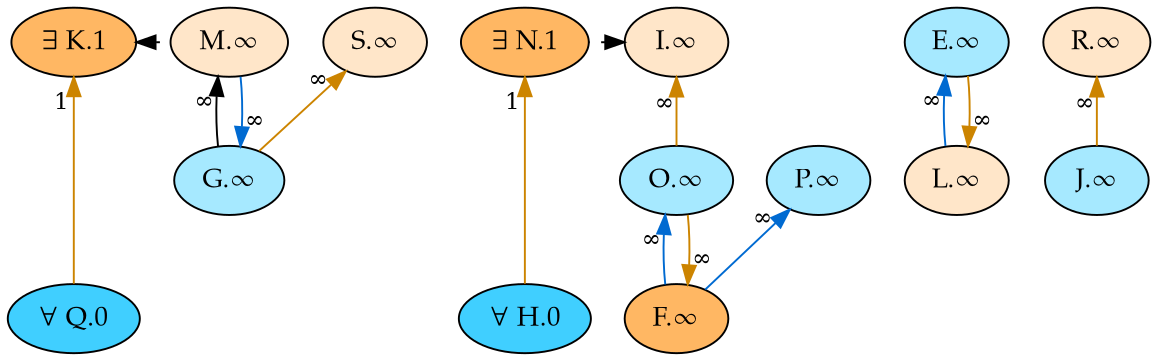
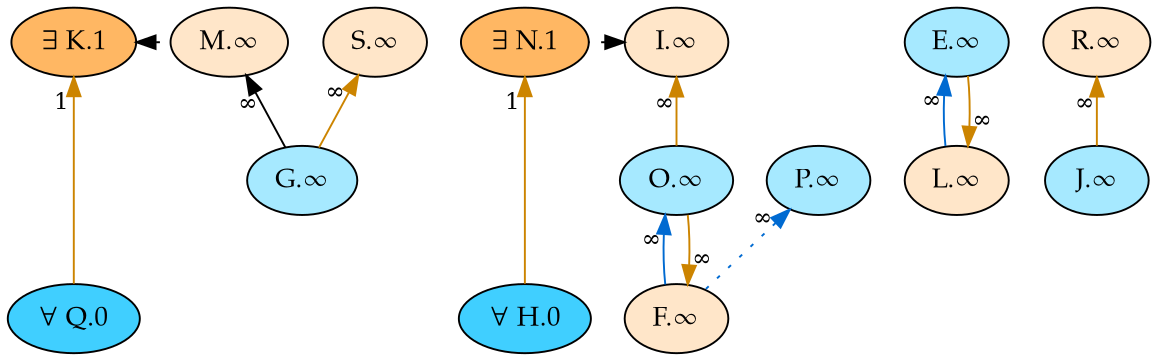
  digraph {
    rankdir=TB
    node [fillcolor="#ffe6c9" fontname=Palatino fontsize=14 style=filled]
    edge [color="#cc8400" dir=back fontsize=12 labeldistance=1.5 style=solid taillabel="∞"]
    n1 [fillcolor="#40cfff" label="∀ Q.0"]
    n2 [fillcolor="#40cfff" label="∀ H.0"]
    n3 [fillcolor="#ffb763" label="∃ N.1"]
    n4 [fillcolor="#ffb763" label="∃ K.1"]
    n5 [label="M.∞"]
    n6 [fillcolor="#a6e9ff" label="E.∞"]
    n7 [label="L.∞"]
    n8 [fillcolor="#a6e9ff" label="O.∞"]
-   n9 [fillcolor="#ffb763" label="F.∞"]
+   n9 [label="F.∞"]
    n10 [fillcolor="#a6e9ff" label="J.∞"]
    n11 [label="R.∞"]
    n12 [fillcolor="#a6e9ff" label="G.∞"]
    n13 [fillcolor="#a6e9ff" label="P.∞"]
    n14 [label="I.∞"]
    n15 [label="S.∞"]
    subgraph sub_1 {
      rank=max
      n1
      n2
    }
    subgraph sub_2 {
      rank=min
      n3
      n4
    }
    n3 -> n2 [taillabel=1]
    n4 -> n1 [taillabel=1]
    n4 -> n5 [color=black constraint=false style=dotted taillabel=""]
    n5 -> n12 [color=black]
    n6 -> n7 [color="#006ad1"]
    n7 -> n6
    n8 -> n9 [color="#006ad1"]
    n9 -> n8
    n11 -> n10
-   n12 -> n5 [color="#006ad1"]
-   n13 -> n9 [color="#006ad1"]
+   n13 -> n9 [color="#006ad1" style=dotted]
    n14 -> n3 [color=black constraint=false style=dotted taillabel=""]
    n14 -> n8
    n15 -> n12
  }
